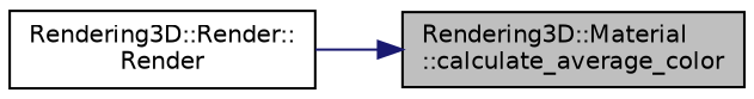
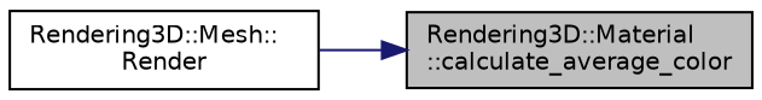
  digraph {
    rankdir=RL
    node [color=black fontname=Helvetica fontsize=10 shape=record style=filled]
    n1 [fillcolor=grey75 fontcolor=black height=0.2 label="Rendering3D::Material\l::calculate_average_color" width=0.4]
-   n2 [fillcolor=white height=0.2 label="Rendering3D::Render::\lRender" width=0.4]
+   n2 [fillcolor=white height=0.2 label="Rendering3D::Mesh::\lRender" width=0.4]
    n1 -> n2 [color=midnightblue dir=back fontname=Helvetica fontsize=10 labelfontname=Helvetica labelfontsize=10 style=solid]
  }
